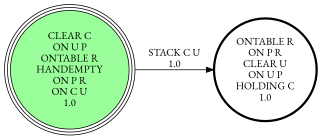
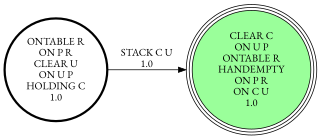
  digraph {
    rankdir=LR
    fontname="EB Garamond"
    node [shape=circle fontname="EB Garamond"]
    "ONTABLE R\nON P R\nCLEAR U\nON U P\nHOLDING C\n1.0\n" [penwidth=3]
    "CLEAR C\nON U P\nONTABLE R\nHANDEMPTY\nON P R\nON C U\n1.0\n" [fillcolor=palegreen1 peripheries=3 style=filled]
-   "CLEAR C\nON U P\nONTABLE R\nHANDEMPTY\nON P R\nON C U\n1.0\n" -> "ONTABLE R\nON P R\nCLEAR U\nON U P\nHOLDING C\n1.0\n" [label="STACK C U\n1.0\n" fontname="EB Garamond"]
+   "ONTABLE R\nON P R\nCLEAR U\nON U P\nHOLDING C\n1.0\n" -> "CLEAR C\nON U P\nONTABLE R\nHANDEMPTY\nON P R\nON C U\n1.0\n" [label="STACK C U\n1.0\n" fontname="EB Garamond"]
  }
